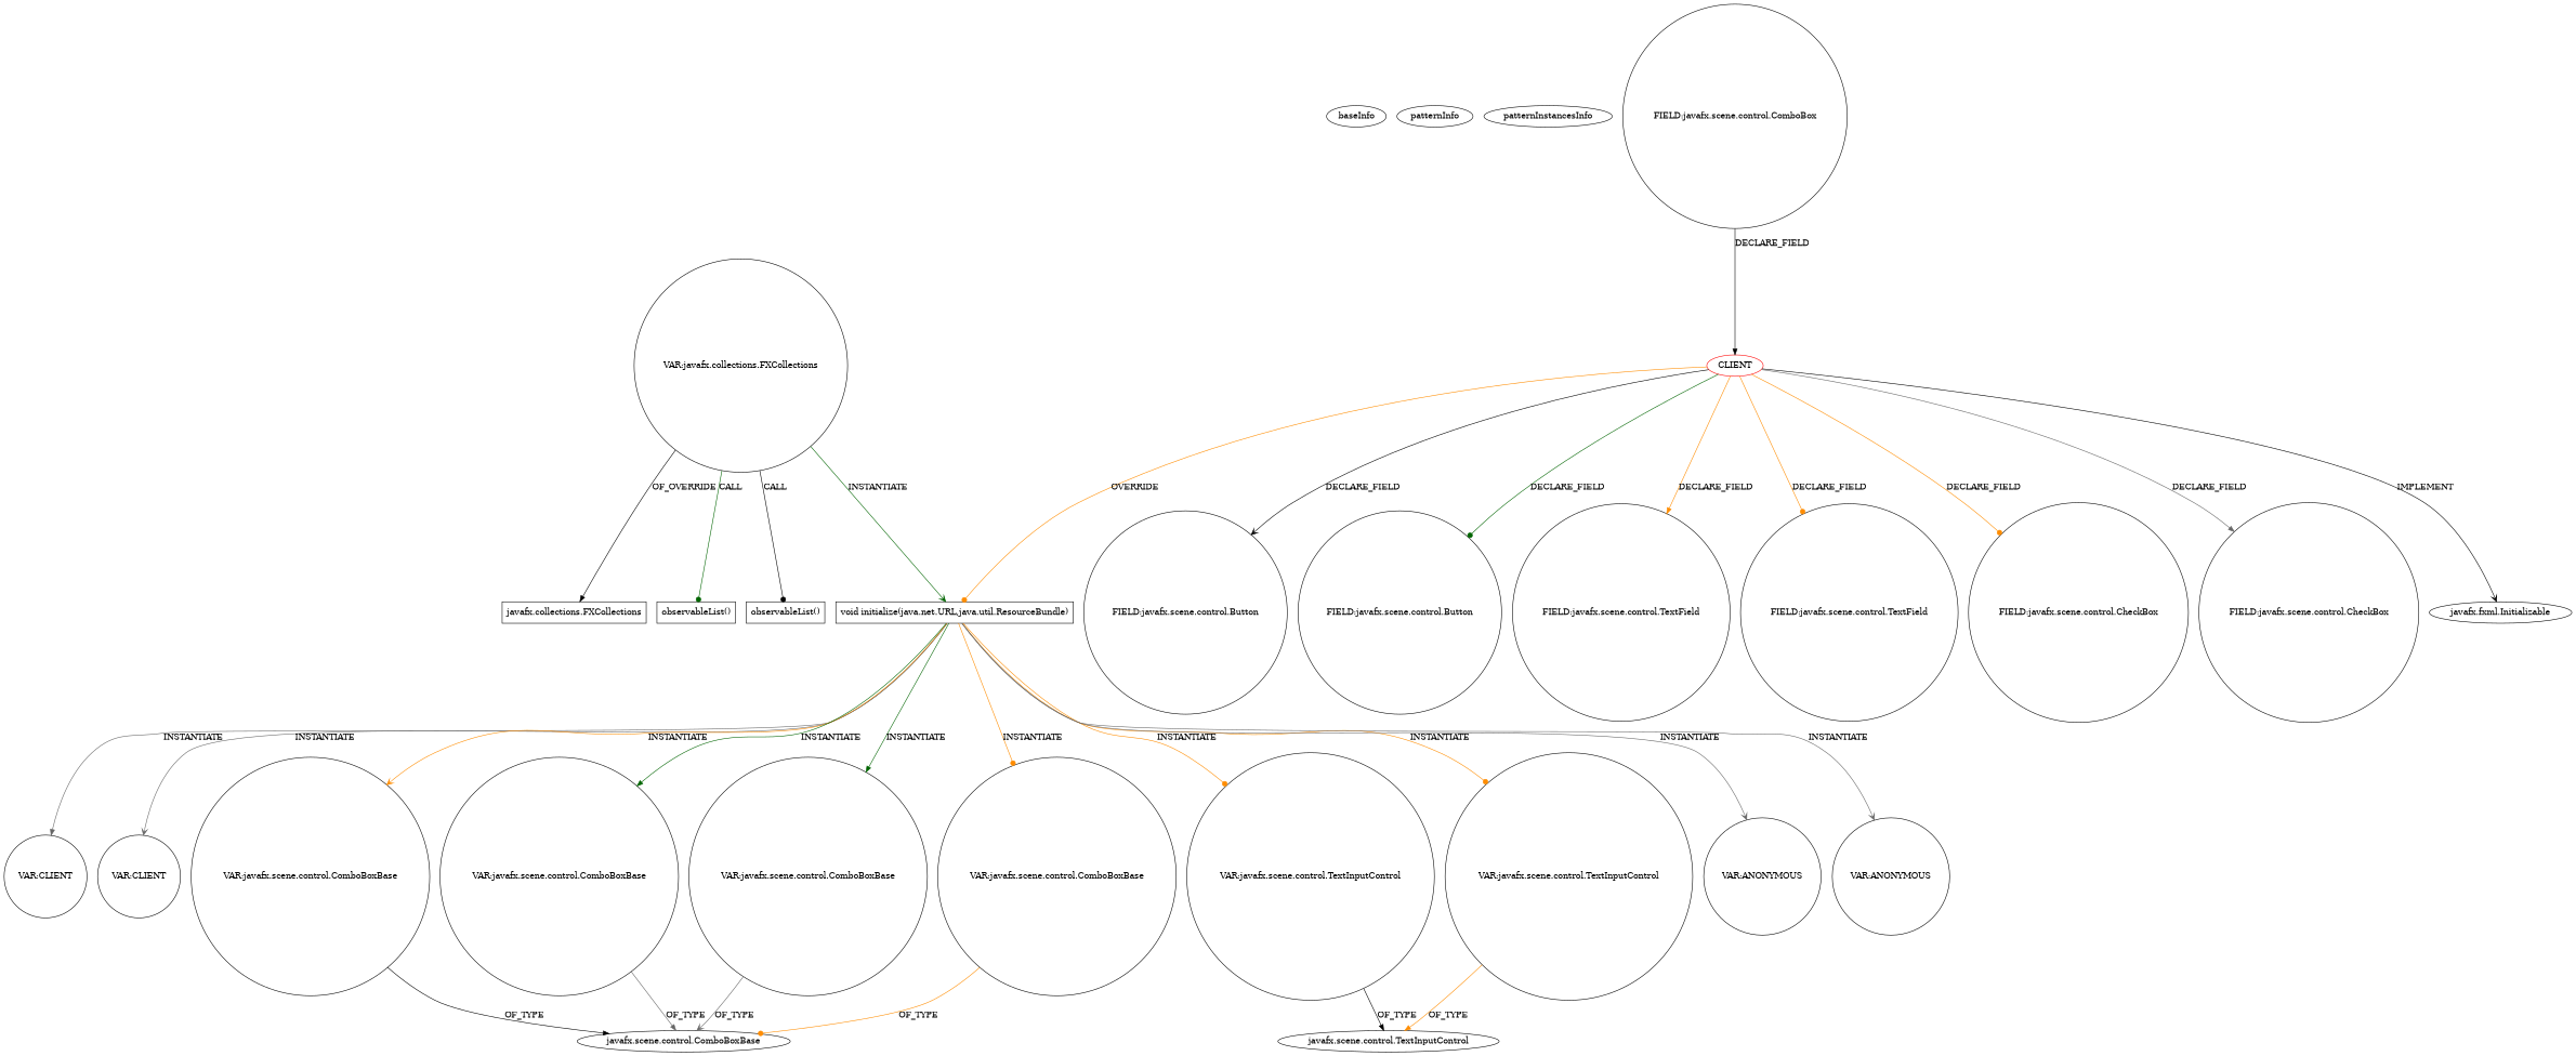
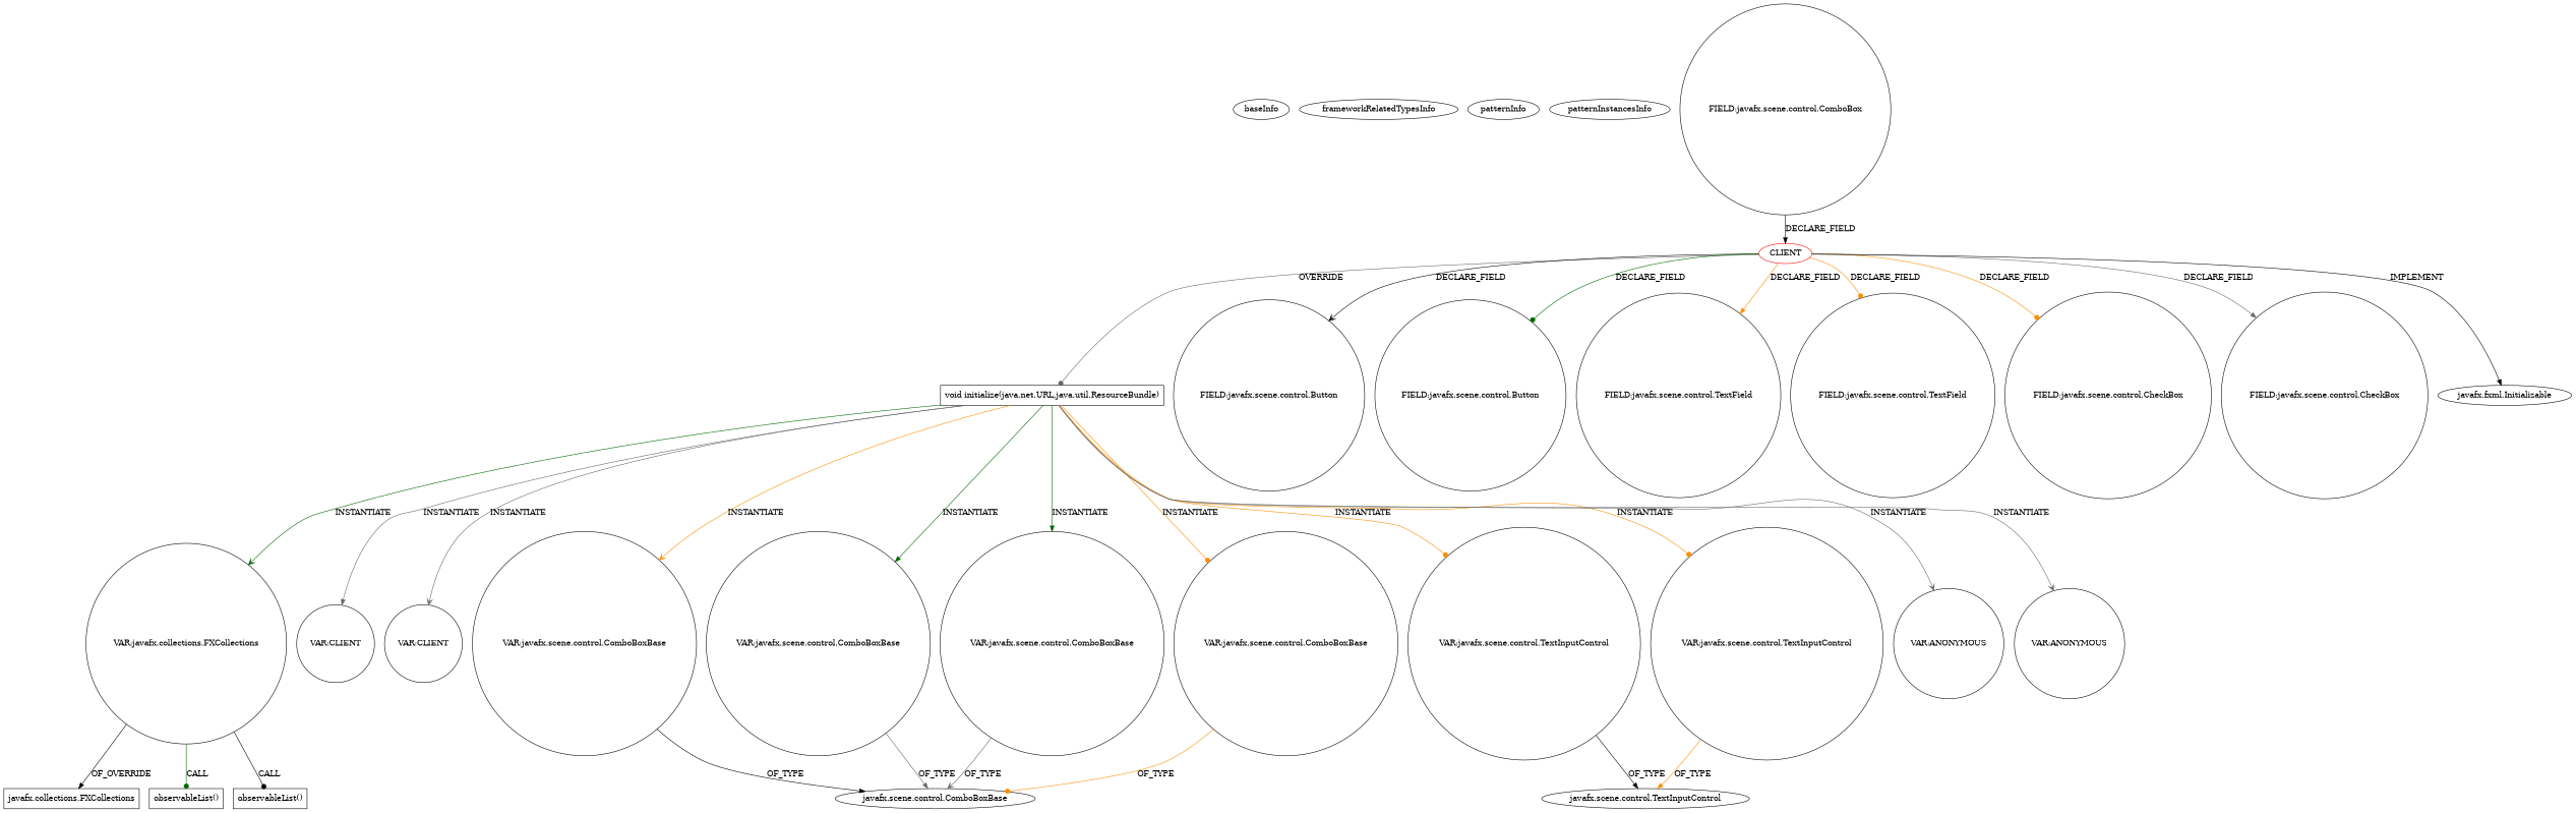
  digraph {
    node [isFrameworkType=false shape=circle vertexType=VARIABLE_EXPRESION]
    edge [arrowhead=normal color=darkorange]
    baseInfo [category=pattern graphId=975 isAnonymous=false possibleRelation=false isFrameworkType="" shape="" vertexType=""]
+   frameworkRelatedTypesInfo [0="javafx.fxml.Initializable" isFrameworkType="" shape="" vertexType=""]
    patternInfo [frequency=2.0 patternRootClient=0 isFrameworkType="" shape="" vertexType=""]
    patternInstancesInfo [0="novosga-painel-fx~/novosga-painel-fx/painel-fx-master/src/org/novosga/painel/client/ui/Controller.java~Controller~3787" 1="borissuska-csv-tools~/borissuska-csv-tools/csv-tools-master/src/main/java/sk/suska/csv_tools/ui/FormController.java~FormController~2203" isFrameworkType="" shape="" vertexType=""]
    n5 [label="javafx.collections.FXCollections" shape=box vertexType=FRAMEWORK_CLASS_TYPE]
    n6 [label="VAR:javafx.collections.FXCollections"]
    n7 [label="observableList()" shape=box vertexType=INSIDE_CALL]
    n8 [label="observableList()" shape=box vertexType=INSIDE_CALL]
    n9 [label="void initialize(java.net.URL,java.util.ResourceBundle)" shape=box vertexType=OVERRIDING_METHOD_DECLARATION]
    n10 [label="VAR:CLIENT"]
    n11 [label="VAR:CLIENT"]
    n12 [label="VAR:javafx.scene.control.ComboBoxBase"]
    n13 [label="VAR:javafx.scene.control.ComboBoxBase"]
    n14 [label="VAR:javafx.scene.control.ComboBoxBase"]
    n15 [label="VAR:javafx.scene.control.ComboBoxBase"]
    n16 [label="VAR:javafx.scene.control.TextInputControl"]
    n17 [label="VAR:javafx.scene.control.TextInputControl"]
    n18 [label="VAR:ANONYMOUS"]
    n19 [label="VAR:ANONYMOUS"]
    n20 [label="javafx.scene.control.ComboBoxBase" vertexType=FRAMEWORK_CLASS_TYPE shape=""]
    n21 [label="javafx.scene.control.TextInputControl" vertexType=FRAMEWORK_CLASS_TYPE shape=""]
    n22 [color=red label=CLIENT vertexType=ROOT_CLIENT_CLASS_DECLARATION shape=""]
    n23 [label="FIELD:javafx.scene.control.Button" vertexType=FIELD_DECLARATION]
    n24 [label="FIELD:javafx.scene.control.Button" vertexType=FIELD_DECLARATION]
    n25 [label="FIELD:javafx.scene.control.TextField" vertexType=FIELD_DECLARATION]
    n26 [label="FIELD:javafx.scene.control.TextField" vertexType=FIELD_DECLARATION]
    n27 [label="FIELD:javafx.scene.control.CheckBox" vertexType=FIELD_DECLARATION]
    n28 [label="FIELD:javafx.scene.control.CheckBox" vertexType=FIELD_DECLARATION]
    n29 [label="javafx.fxml.Initializable" vertexType=FRAMEWORK_INTERFACE_TYPE shape=""]
    n30 [label="FIELD:javafx.scene.control.ComboBox" vertexType=FIELD_DECLARATION]
    n6 -> n5 [color=black label=OF_OVERRIDE]
    n6 -> n7 [arrowhead=dot color=darkgreen label=CALL]
    n6 -> n8 [arrowhead=dot color=black label=CALL]
-   n6 -> n9 [arrowhead=vee color=darkgreen label=INSTANTIATE]
+   n9 -> n6 [arrowhead=vee color=darkgreen label=INSTANTIATE]
    n9 -> n10 [color=gray40 label=INSTANTIATE]
    n9 -> n11 [arrowhead=vee color=gray40 label=INSTANTIATE]
    n9 -> n12 [arrowhead=vee label=INSTANTIATE]
    n9 -> n13 [color=darkgreen label=INSTANTIATE]
    n9 -> n14 [color=darkgreen label=INSTANTIATE]
    n9 -> n15 [arrowhead=dot label=INSTANTIATE]
    n9 -> n16 [arrowhead=dot label=INSTANTIATE]
    n9 -> n17 [arrowhead=dot label=INSTANTIATE]
    n9 -> n18 [arrowhead=vee color=gray40 label=INSTANTIATE]
    n9 -> n19 [arrowhead=vee color=gray40 label=INSTANTIATE]
    n12 -> n20 [color=black label=OF_TYPE]
    n13 -> n20 [color=gray40 label=OF_TYPE]
    n14 -> n20 [arrowhead=vee color=gray40 label=OF_TYPE]
    n15 -> n20 [arrowhead=dot label=OF_TYPE]
    n16 -> n21 [color=black label=OF_TYPE]
    n17 -> n21 [label=OF_TYPE]
-   n22 -> n9 [arrowhead=dot label=OVERRIDE]
+   n22 -> n9 [arrowhead=dot color=gray40 label=OVERRIDE]
    n22 -> n23 [arrowhead=vee color=black label=DECLARE_FIELD]
    n22 -> n24 [arrowhead=dot color=darkgreen label=DECLARE_FIELD]
    n22 -> n25 [label=DECLARE_FIELD]
    n22 -> n26 [arrowhead=dot label=DECLARE_FIELD]
    n22 -> n27 [arrowhead=dot label=DECLARE_FIELD]
    n22 -> n28 [color=gray40 label=DECLARE_FIELD]
-   n22 -> n29 [arrowhead=vee color=black label=IMPLEMENT]
+   n22 -> n29 [color=black label=IMPLEMENT]
    n30 -> n22 [color=black label=DECLARE_FIELD]
  }
